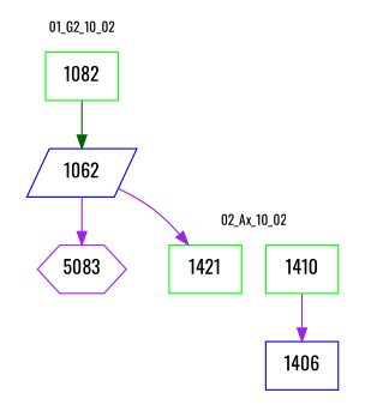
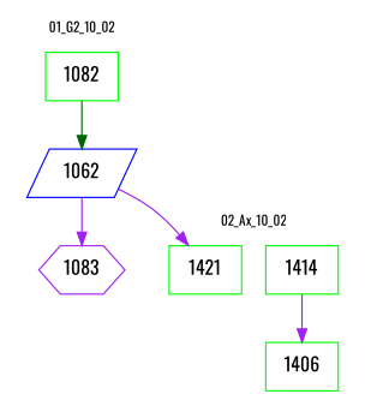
  digraph {
    fontname=Oswald
    node [color=green fontname=Oswald shape=box]
    edge [color=purple fontname=Oswald]
-   n1 [label=1410]
-   n2 [color=blue label=1406]
+   n1 [label=1414]
+   n2 [label=1406]
    n3 [label=1421]
    n4 [label=1082]
    n5 [color=blue label=1062 shape=parallelogram]
-   n6 [color=purple label=5083 shape=hexagon]
+   n6 [color=purple label=1083 shape=hexagon]
    subgraph cluster_1 {
      color=white
      fontsize=10
      label="02_Ax_10_02"
      n1
      n2
      n3
    }
    subgraph cluster_2 {
      color=white
      fontsize=10
      label="01_G2_10_02"
      n4
      n5
      n6
    }
    n1 -> n2
    n4 -> n5 [color=darkgreen]
    n5 -> n3
    n5 -> n6
  }
